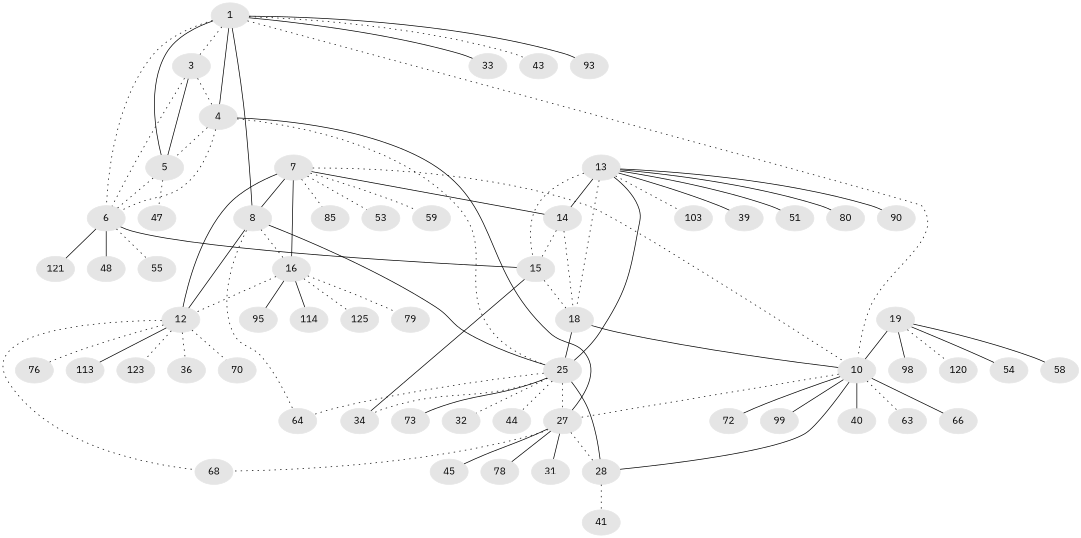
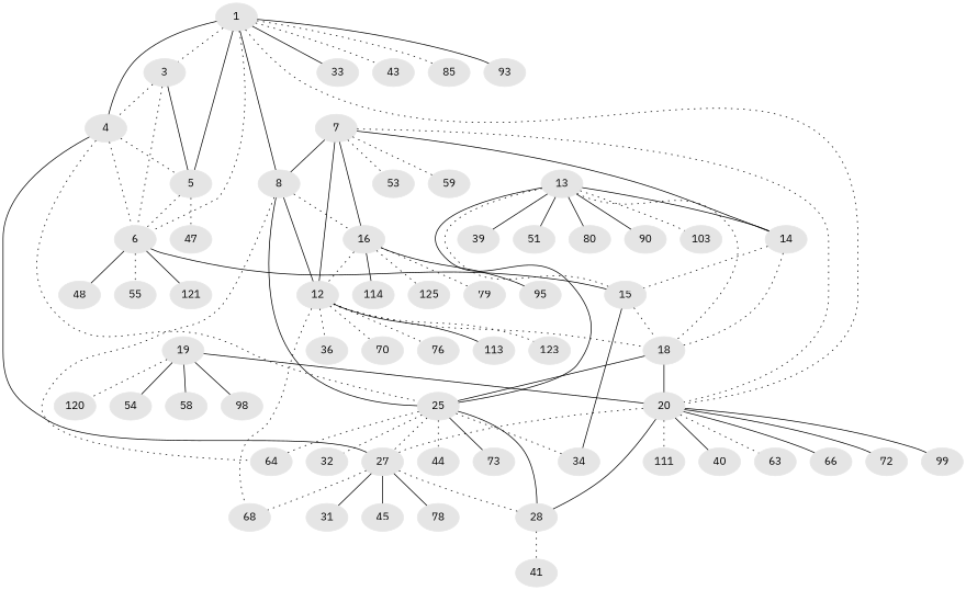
  graph {
    fontname="IBM Plex Sans"
    node [color=gray90 fontname="IBM Plex Sans" style=filled]
    edge [fontname="IBM Plex Sans" style=dotted]
    1 [super="+2"]
    3
    4
    5 [super="+96+84+56+37"]
    6
    8 [super="+10+101"]
-   20 [super="+21+22+24" label=10]
+   20 [super="+21+22+24"]
    33
    43
    85
    93
    25 [super="+29+62+115+89+30+67+26"]
    27 [super="+48"]
    47
    15 [super="+17+104"]
    n16 [label=48 super="+75"]
    55 [super="+69+124"]
    121
    n19 [label=16]
    12 [super="+57+46"]
    64 [super="+122"]
    28 [super="+35+117+118+105+86+74+91+77"]
    40
    63
    66
    72
    99
+   111
    34
    32
    44
    73
    68
    31
    45
    78
    18
    7 [super="+71+116+9+50"]
    14 [super="+102+106+112+92+65"]
    53
    59
    79
    95
    114
    125
    36 [super="+88"]
    70
    76
    113
    123
    13 [super="+16"]
    39
    51
    80
    90
    103
    19 [super="+23+52+119+83+94"]
    54
    58
    98
    120
    41 [super="+61"]
    1 -- 3 [weight=2]
    1 -- 4 [style=solid weight=2]
    1 -- 5 [style=solid weight=2]
    1 -- 6 [weight=2]
    1 -- 8 [style=solid]
    1 -- 20
    1 -- 33 [style=solid]
    1 -- 43
-   7 -- 85
+   1 -- 85
    1 -- 93 [style=solid]
    3 -- 4
    3 -- 5 [style=solid]
    3 -- 6
    4 -- 5
    4 -- 6
    4 -- 25
    4 -- 27 [style=solid]
    5 -- 6
    5 -- 47
    6 -- 15 [style=solid]
    6 -- n16 [style=solid]
    6 -- 55
    6 -- 121 [style=solid]
    8 -- 25 [style=solid]
    8 -- n19 [weight=2]
    8 -- 12 [style=solid weight=2]
    8 -- 64
    20 -- 27
    20 -- 28 [style=solid]
    20 -- 40 [style=solid]
    20 -- 63
    20 -- 66 [style=solid]
    20 -- 72 [style=solid]
    20 -- 99 [style=solid]
+   20 -- 111
    25 -- 27 [weight=4]
    25 -- 64
    25 -- 28 [style=solid weight=4]
    25 -- 34
    25 -- 32
    25 -- 44
    25 -- 73 [style=solid]
    27 -- 28
    27 -- 68
    27 -- 31 [style=solid]
    27 -- 45 [style=solid]
    27 -- 78 [style=solid]
    15 -- 34 [style=solid]
    15 -- 18 [weight=2]
    n19 -- 12
    n19 -- 79
    n19 -- 95 [style=solid]
    n19 -- 114 [style=solid]
    n19 -- 125
    12 -- 68
+   12 -- 18
    12 -- 36
    12 -- 70
    12 -- 76
    12 -- 113 [style=solid]
    12 -- 123
    28 -- 41
    18 -- 20 [style=solid]
    18 -- 25 [style=solid]
    7 -- 8 [style=solid weight=4]
    7 -- 20
    7 -- n19 [style=solid weight=2]
    7 -- 12 [style=solid weight=2]
    7 -- 14 [style=solid]
    7 -- 53
    7 -- 59
    14 -- 15 [weight=2]
    14 -- 18
    13 -- 25 [style=solid]
    13 -- 15 [weight=4]
    13 -- 18 [weight=2]
    13 -- 14 [style=solid weight=2]
    13 -- 39 [style=solid]
    13 -- 51 [style=solid]
    13 -- 80 [style=solid]
    13 -- 90 [style=solid]
    13 -- 103
    19 -- 20 [style=solid weight=8]
    19 -- 54 [style=solid]
    19 -- 58 [style=solid]
    19 -- 98 [style=solid]
    19 -- 120
  }
